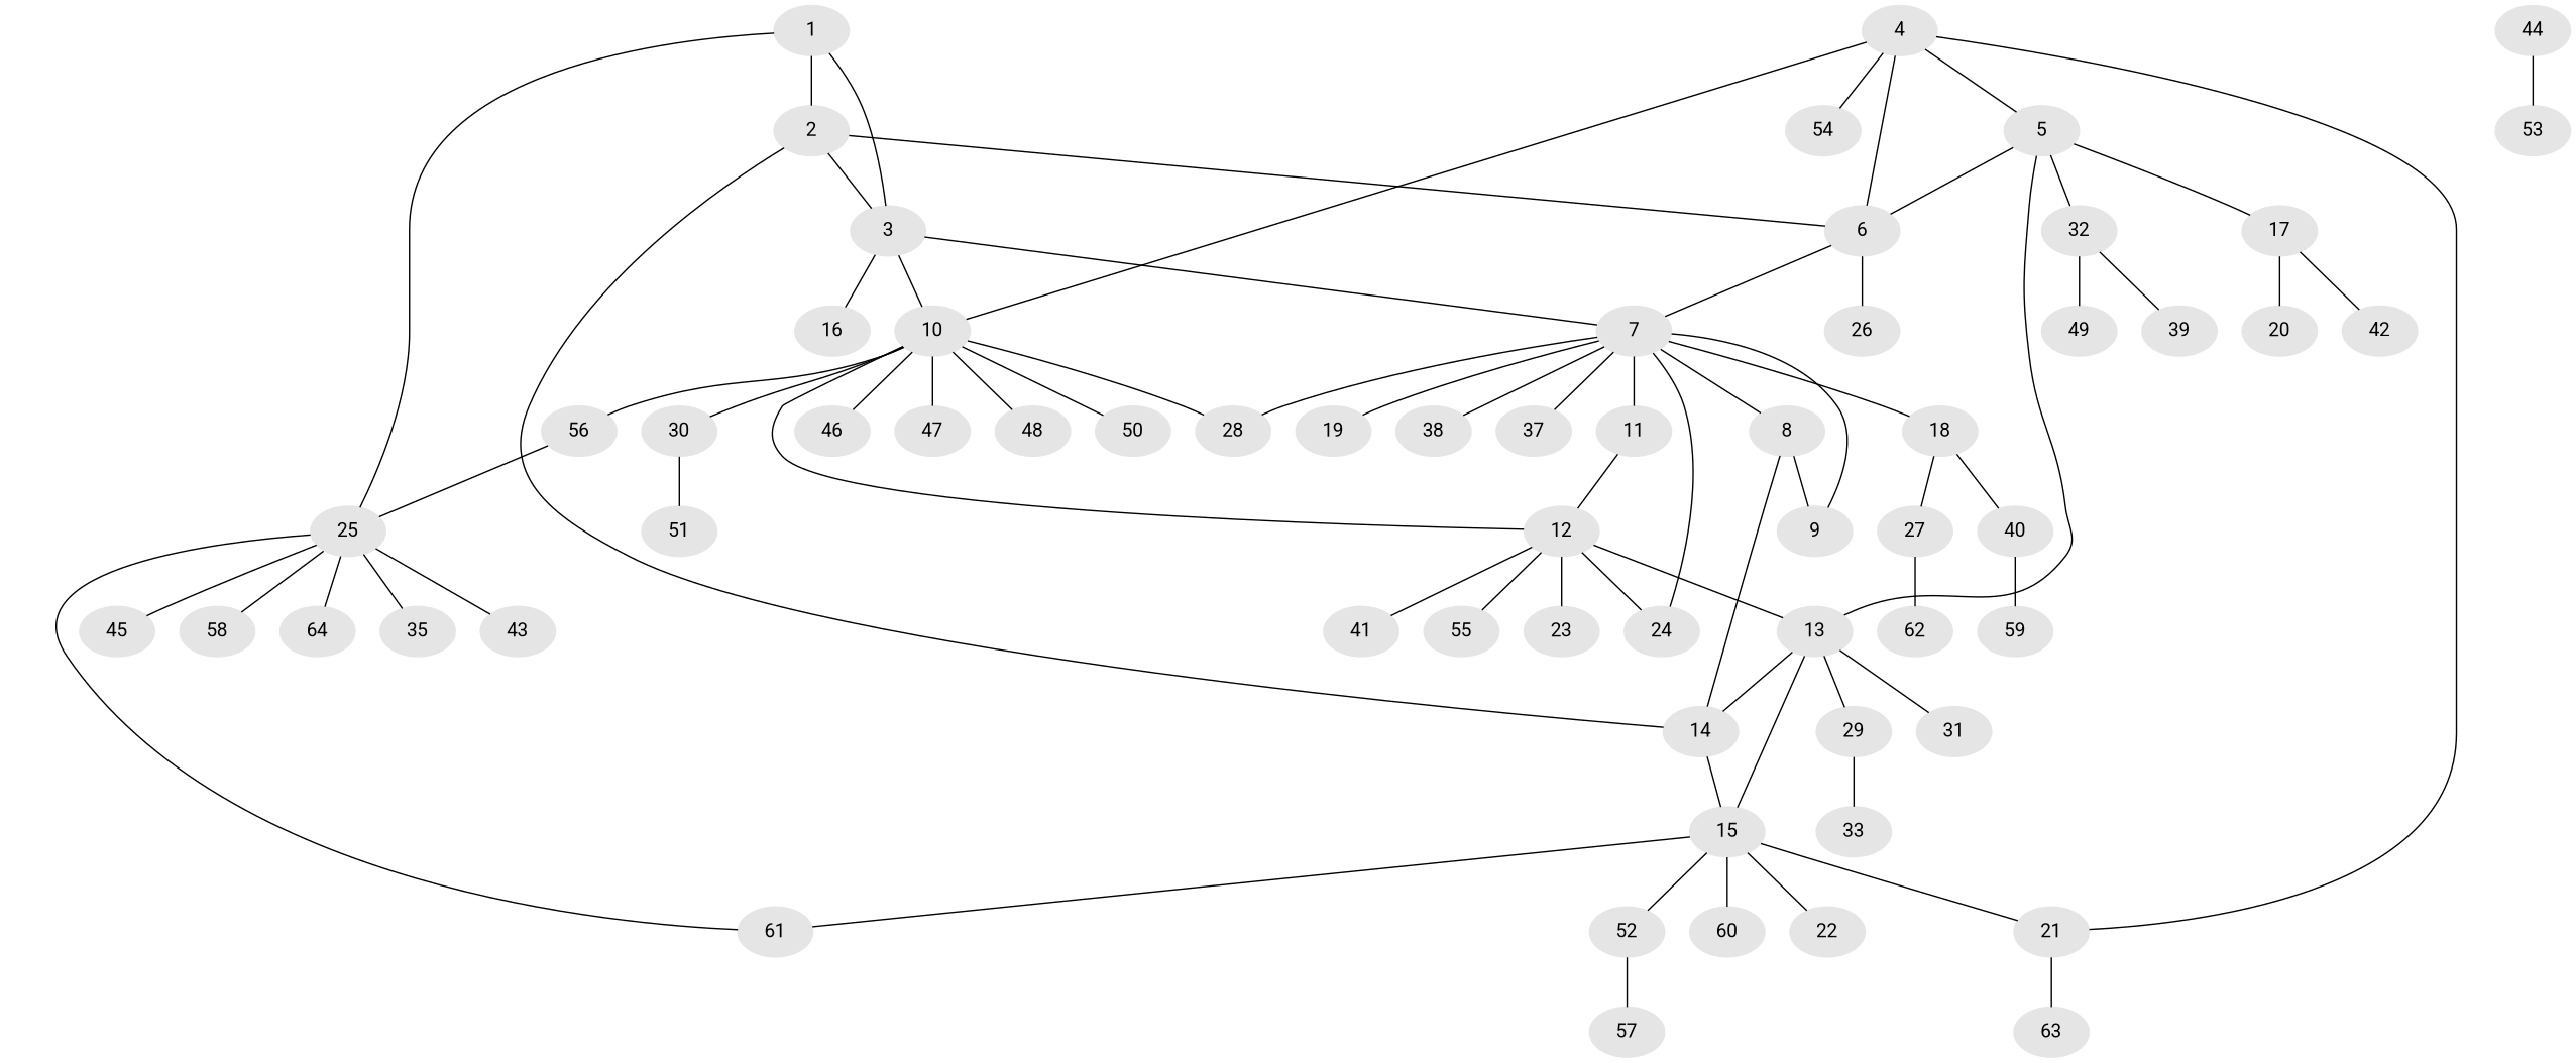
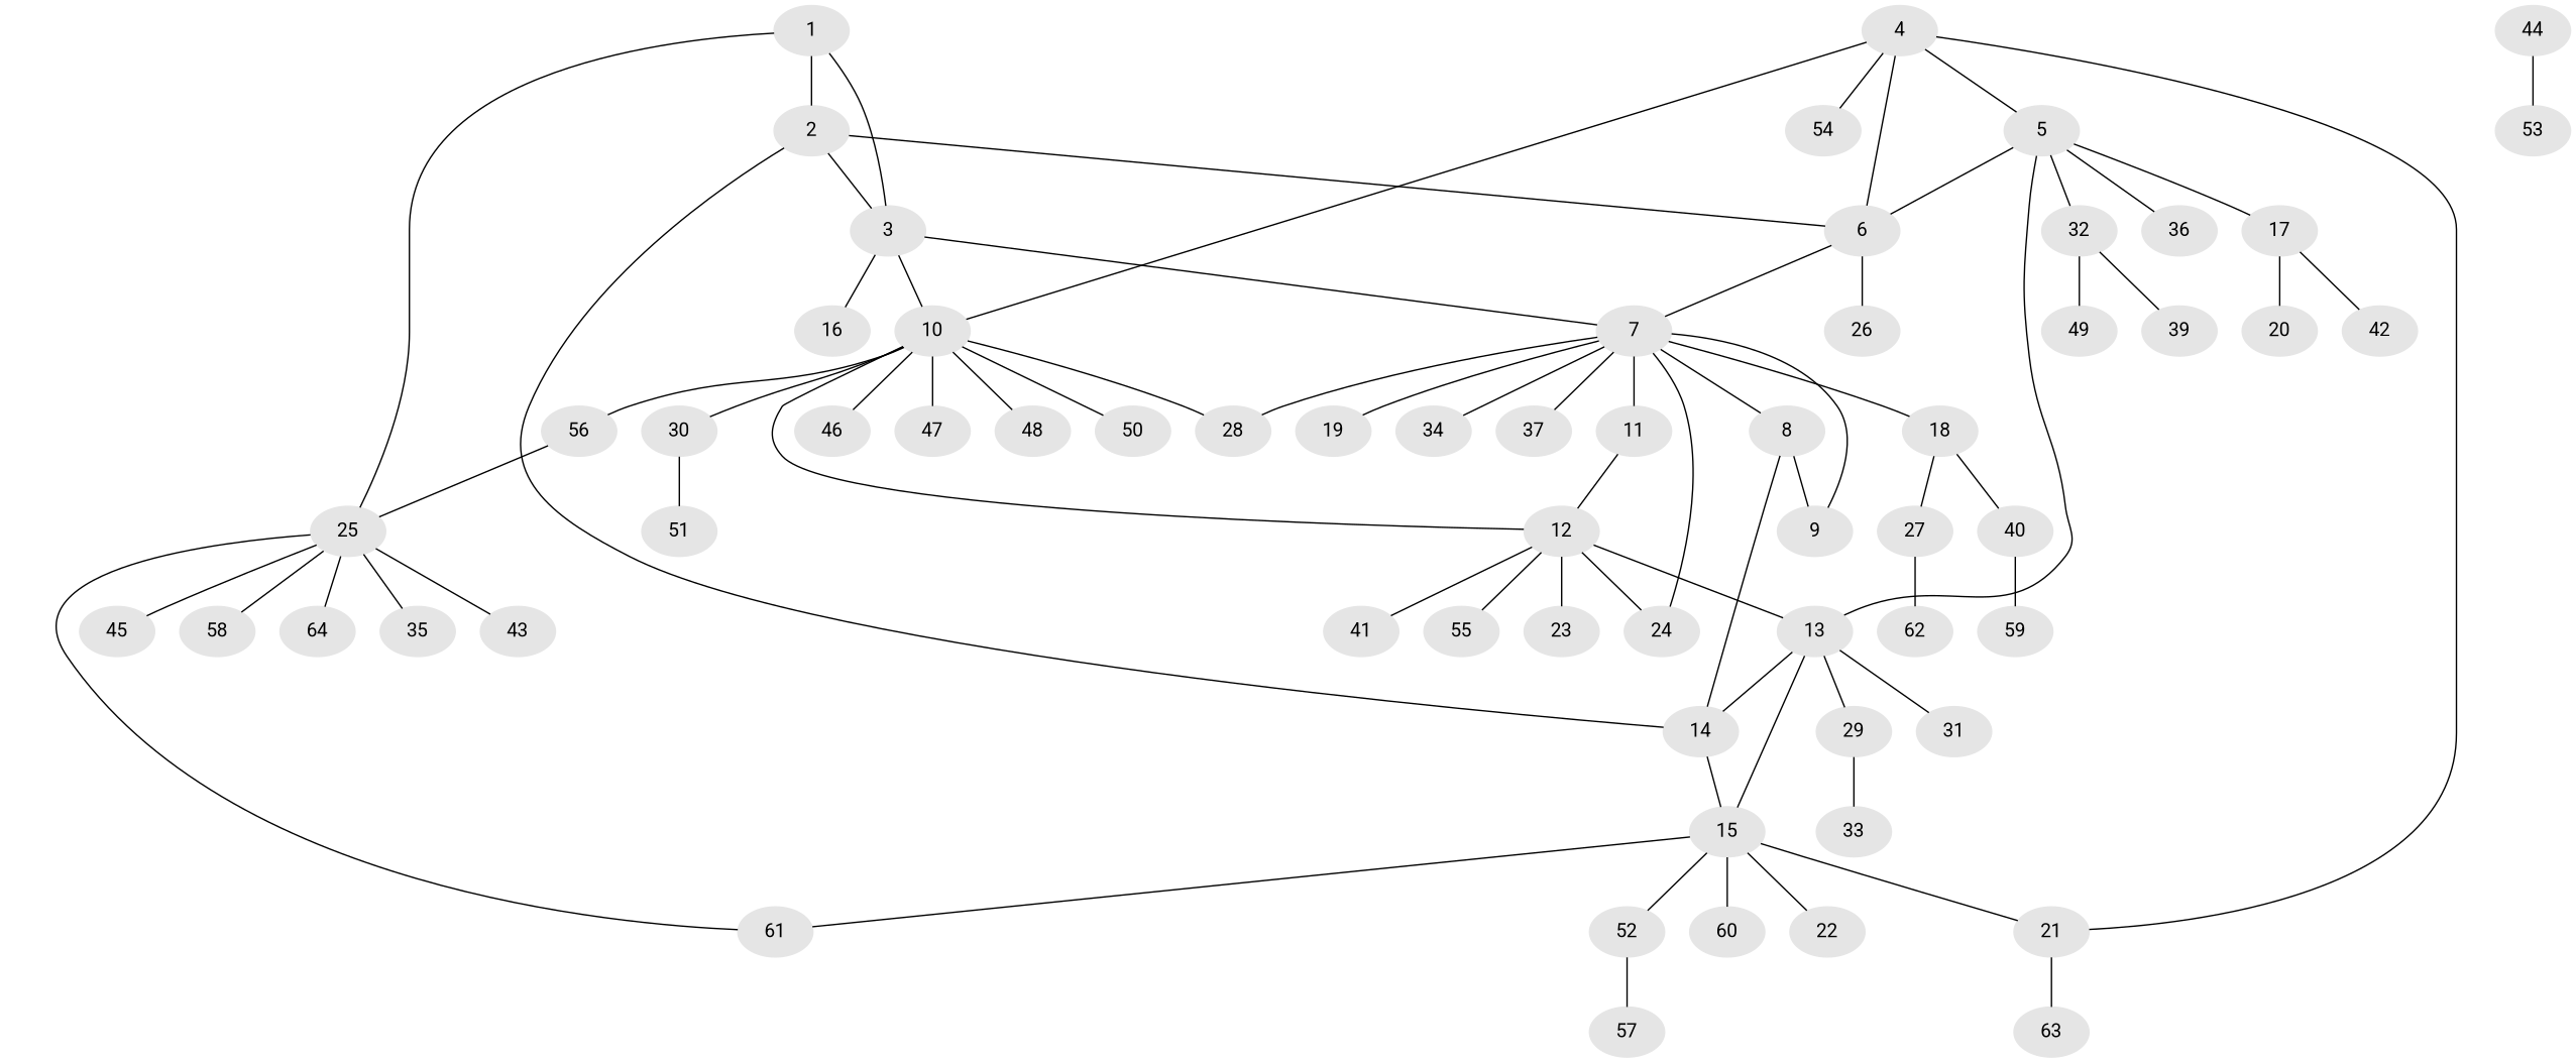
  graph {
    fontname=Roboto
    node [color=gray90 fontname=Roboto style=filled]
    edge [fontname=Roboto]
    1
    2
    3
    25
    6
    14
    7
    10
    16
    35
    43
    45
    58
    61
    64
    26
    15
    8
    9
    11
    18
    19
    24
    28
-   34 [label=38]
+   34
    37
    12
    30
    46
    47
    48
    50
    56
    4
    5
    21
    54
    13
    17
    32
+   36
    63
    29
    31
    20
    42
    39
    49
    27
    40
    23
    41
    55
    51
    22
    52
    60
    33
    57
    62
    59
    44
    53
    1 -- 2
    1 -- 3
    1 -- 25
    2 -- 3
    2 -- 6
    2 -- 14
    3 -- 7
    3 -- 10
    3 -- 16
    25 -- 35
    25 -- 43
    25 -- 45
    25 -- 58
    25 -- 61
    25 -- 64
    6 -- 7
    6 -- 26
    14 -- 15
    7 -- 8
    7 -- 9
    7 -- 11
    7 -- 18
    7 -- 19
    7 -- 24
    7 -- 28
    7 -- 34
    7 -- 37
    10 -- 28
    10 -- 12
    10 -- 30
    10 -- 46
    10 -- 47
    10 -- 48
    10 -- 50
    10 -- 56
    15 -- 61
    15 -- 21
    15 -- 22
    15 -- 52
    15 -- 60
    8 -- 14
    8 -- 9
    11 -- 12
    18 -- 27
    18 -- 40
    12 -- 24
    12 -- 13
    12 -- 23
    12 -- 41
    12 -- 55
    30 -- 51
    56 -- 25
    4 -- 6
    4 -- 10
    4 -- 5
    4 -- 21
    4 -- 54
    5 -- 6
    5 -- 13
    5 -- 17
    5 -- 32
+   5 -- 36
    21 -- 63
    13 -- 14
    13 -- 15
    13 -- 29
    13 -- 31
    17 -- 20
    17 -- 42
    32 -- 39
    32 -- 49
    29 -- 33
    27 -- 62
    40 -- 59
    52 -- 57
    44 -- 53
  }
